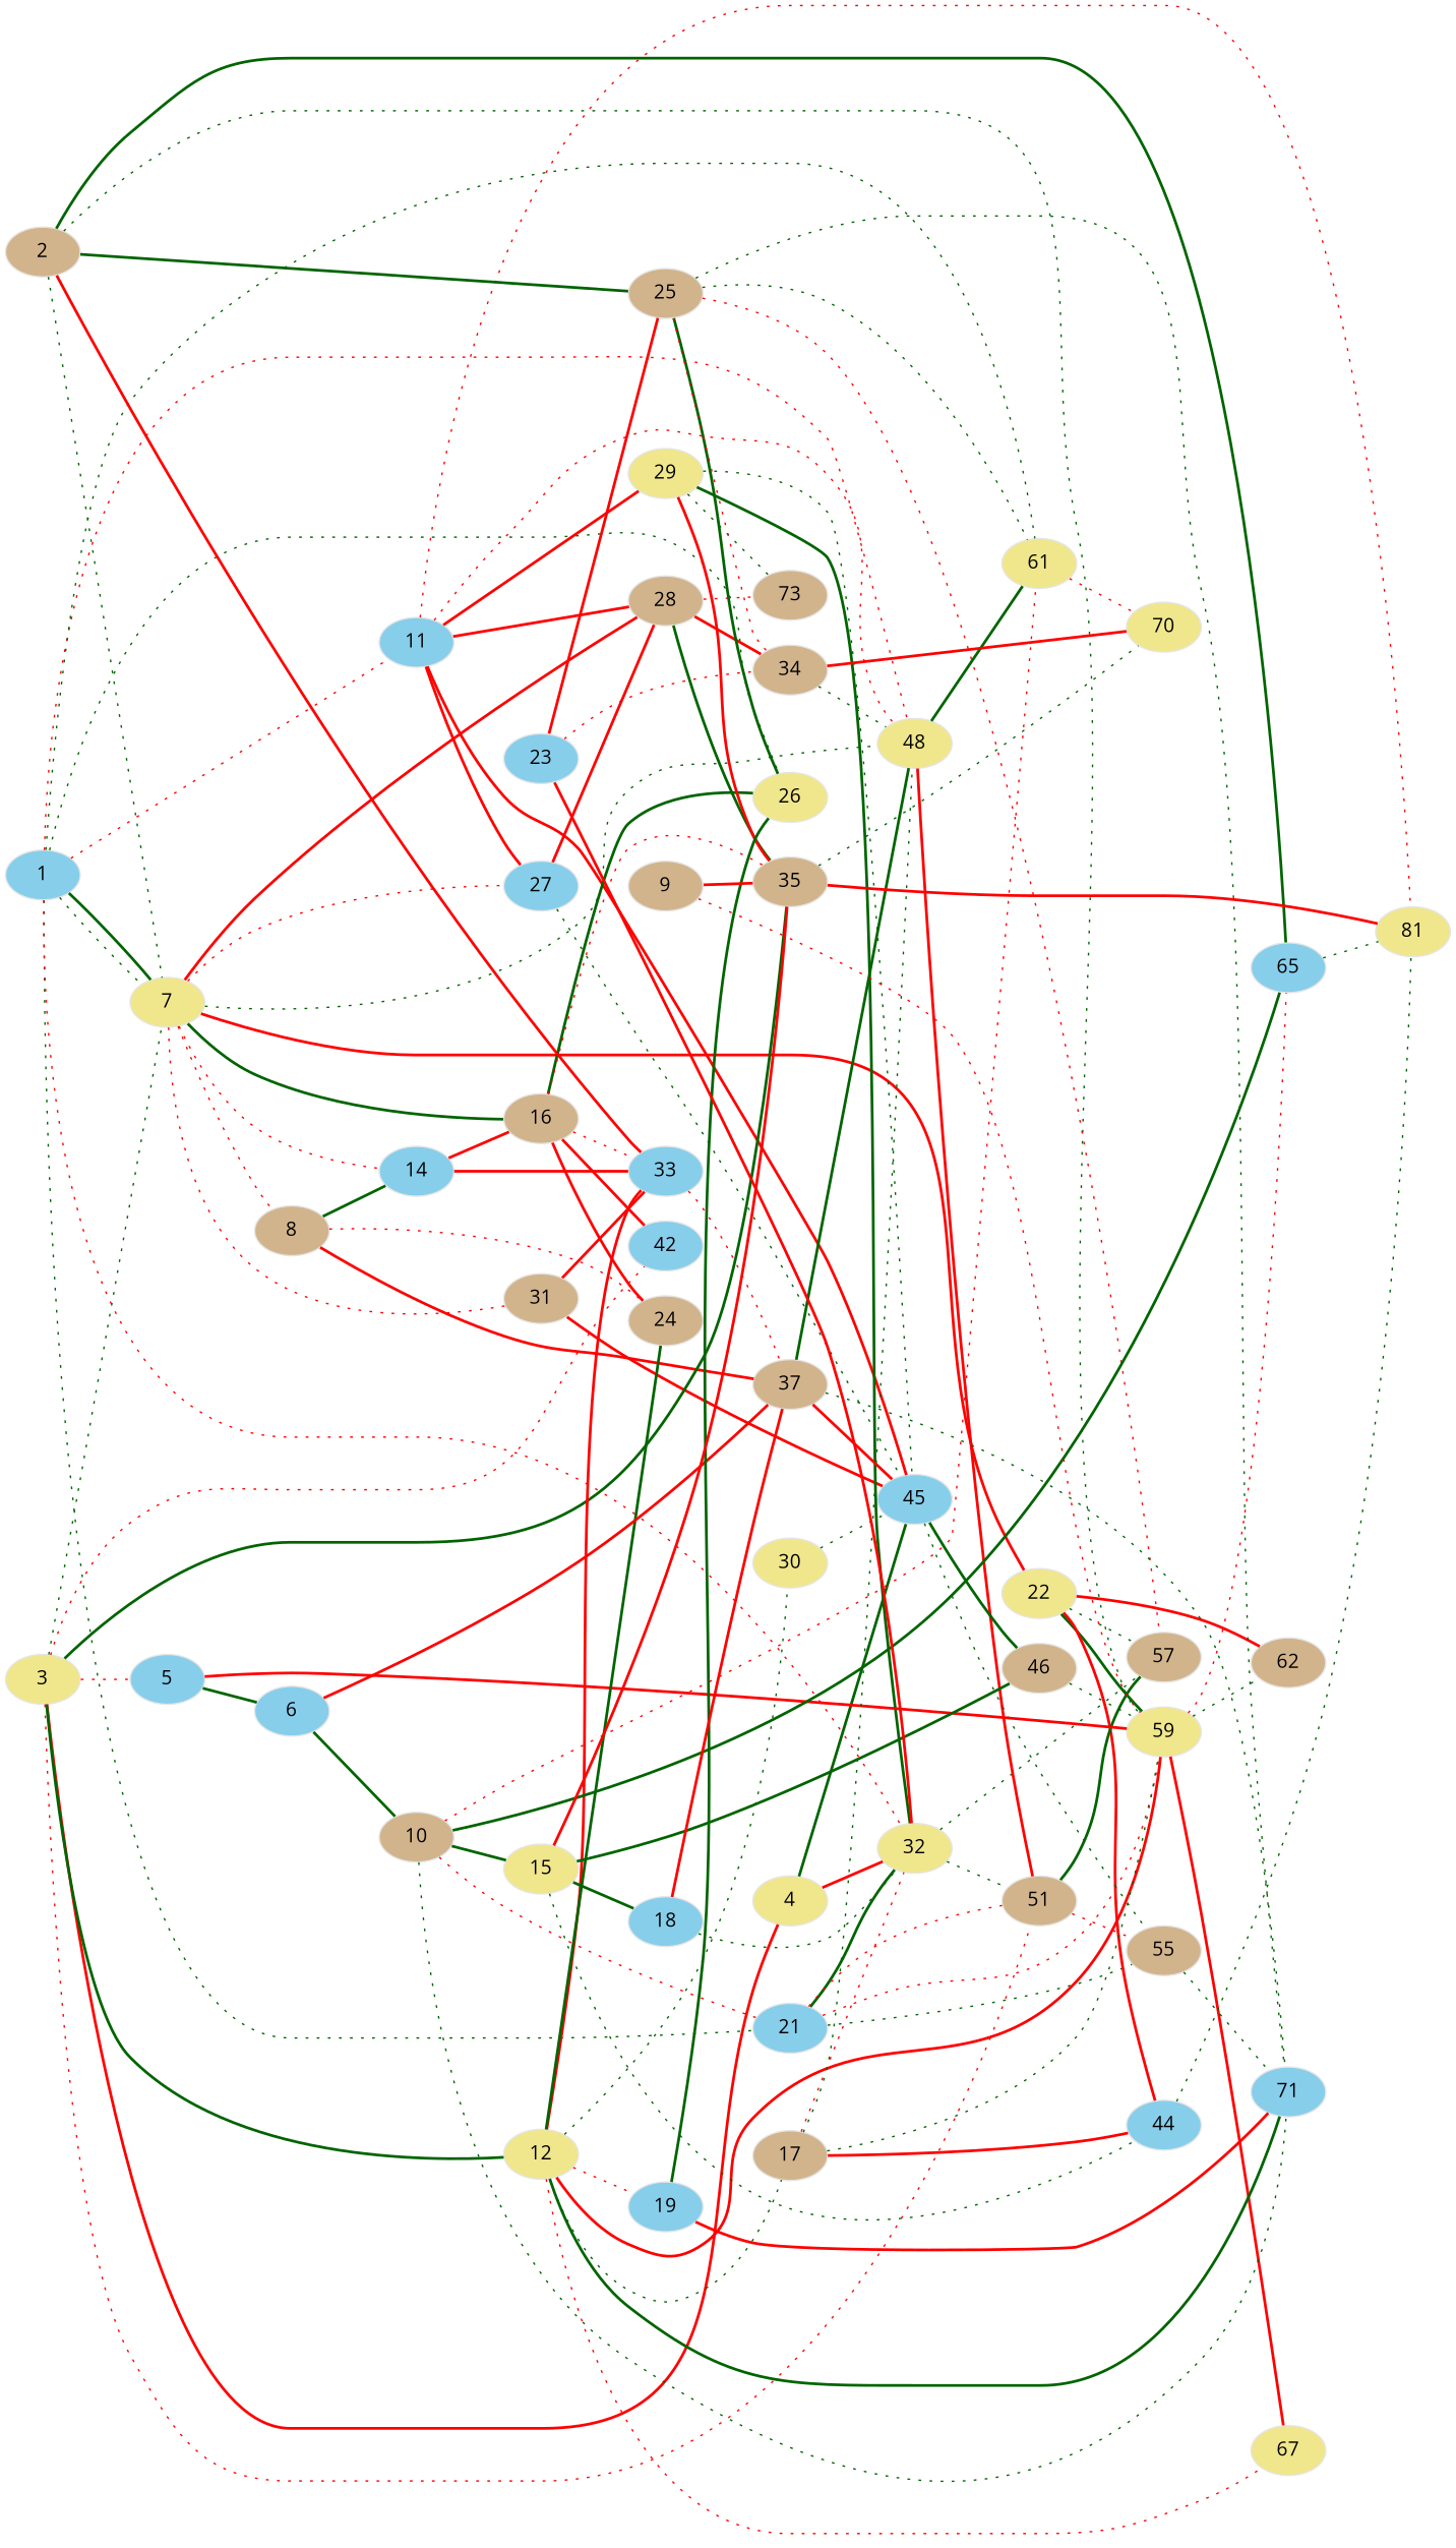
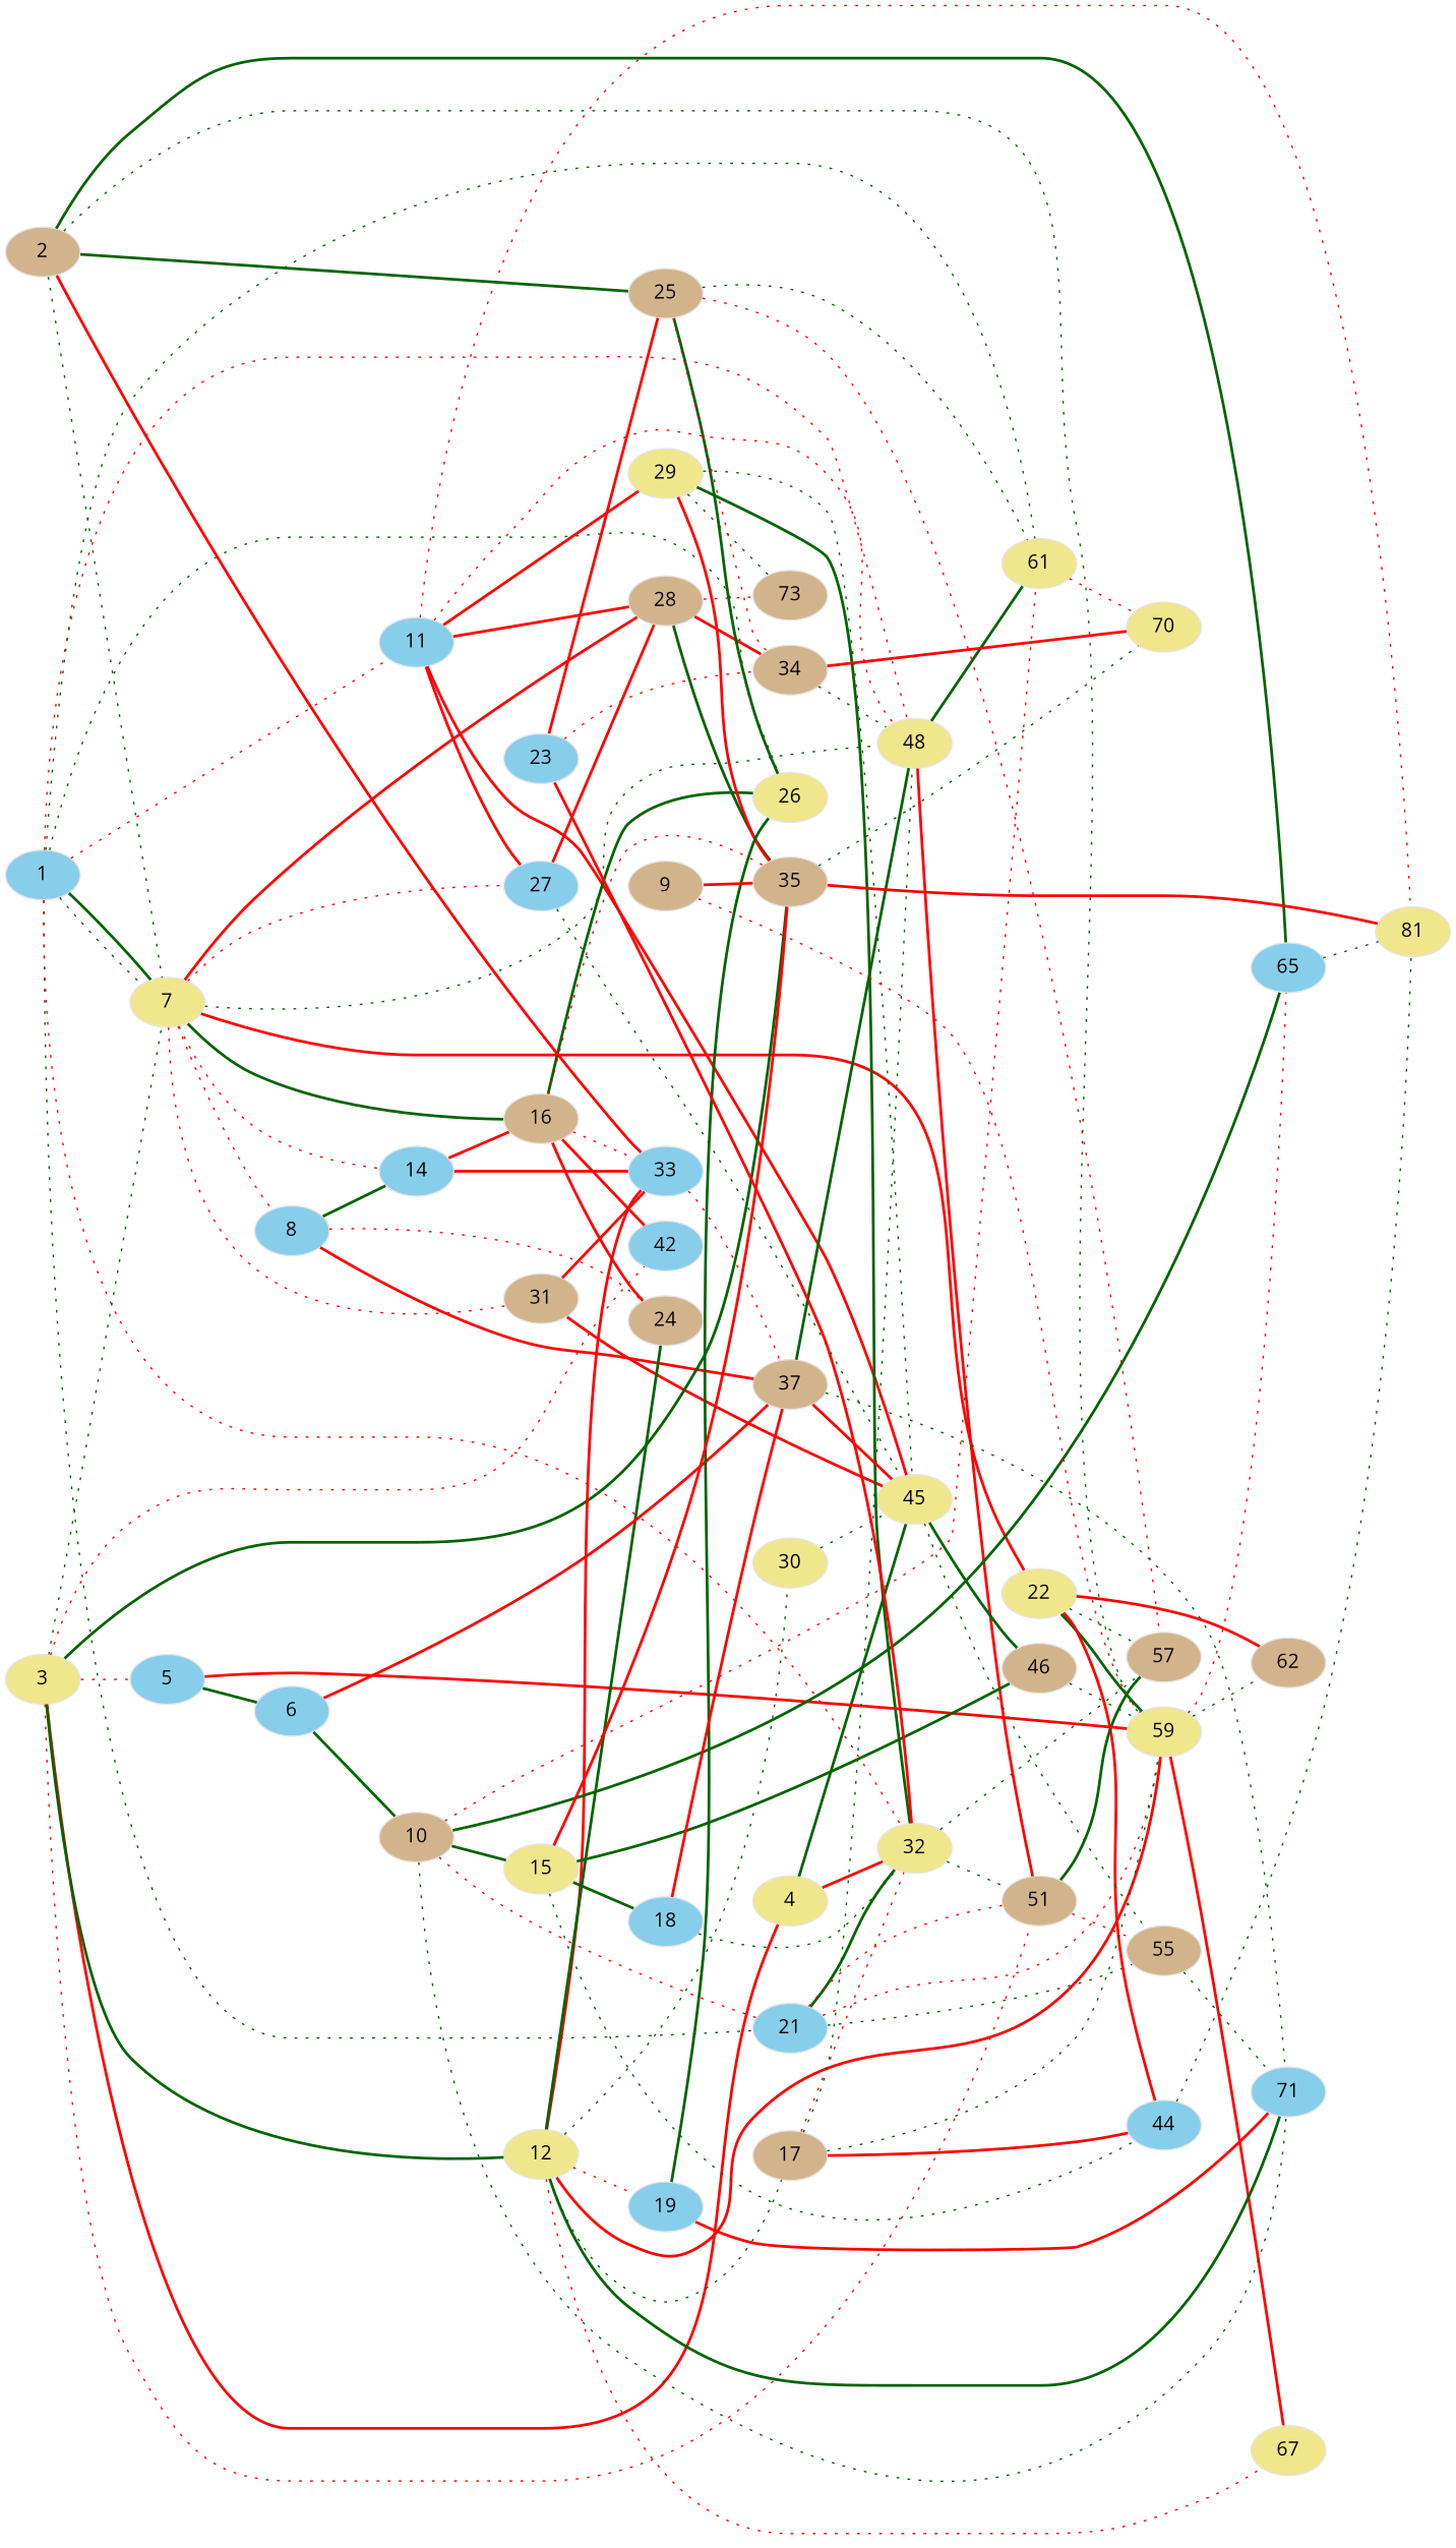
  graph {
    fontname="Open Sans"
    rankdir=LR
    node [color=gray90 fillcolor=tan fontname="Open Sans" style=filled]
    edge [color=red fontname="Open Sans" style=dotted]
    1 [fillcolor=skyblue super="+76"]
    7 [fillcolor=khaki super="+83"]
    11 [fillcolor=skyblue super="+50"]
    21 [fillcolor=skyblue super="+75"]
    26 [fillcolor=khaki]
    32 [fillcolor=khaki super="+77"]
    48 [fillcolor=khaki super="+54"]
    61 [fillcolor=khaki]
-   8 [super="+63"]
+   8 [fillcolor=skyblue super="+63"]
    14 [fillcolor=skyblue]
    16 [super="+20"]
    22 [fillcolor=khaki super="+39"]
    27 [fillcolor=skyblue super="+43"]
    28 [super="+49"]
    31 [super="+66"]
-   45 [fillcolor=skyblue super="+68"]
+   45 [fillcolor=khaki super="+68"]
    29 [fillcolor=khaki super="+40"]
    81 [fillcolor=khaki]
    59 [fillcolor=khaki super="+60"]
    51 [super="+74"]
    55
    57
    70 [fillcolor=khaki]
    2
    25 [super="+58"]
    33 [fillcolor=skyblue super="+64"]
    65 [fillcolor=skyblue super="+79"]
    71 [fillcolor=skyblue super="+78"]
    34 [super="+36"]
    37 [super="+72"]
    67 [fillcolor=khaki]
    62
    3 [fillcolor=khaki super="+38"]
    4 [fillcolor=khaki]
    5 [fillcolor=skyblue]
    12 [fillcolor=khaki super="+69"]
    35 [super="+53"]
    42 [fillcolor=skyblue]
    6 [fillcolor=skyblue super="+13"]
    24
    17 [super="+47"]
    19 [fillcolor=skyblue super="+41"]
    30 [fillcolor=khaki]
    46
    10 [super="+52"]
    15 [fillcolor=khaki super="+80"]
    44 [fillcolor=skyblue super="+82"]
    73
    9
    18 [fillcolor=skyblue super="+56"]
    23 [fillcolor=skyblue]
    1 -- 7 [color=darkgreen]
    1 -- 7 [color=darkgreen style=bold]
    1 -- 11
    1 -- 21 [color=darkgreen]
    1 -- 26 [color=darkgreen]
    1 -- 32
    1 -- 48
    1 -- 61 [color=darkgreen]
    7 -- 48 [color=darkgreen]
    7 -- 8
    7 -- 14
    7 -- 16 [color=darkgreen style=bold]
    7 -- 22 [style=bold]
    7 -- 27
    7 -- 28 [style=bold]
    7 -- 31
    11 -- 48
    11 -- 27 [style=bold]
    11 -- 28 [style=bold]
    11 -- 45 [style=bold]
    11 -- 29 [style=bold]
    11 -- 81
    21 -- 32 [color=darkgreen style=bold]
    21 -- 59
    21 -- 51
    21 -- 55 [color=darkgreen]
    32 -- 51 [color=darkgreen]
    32 -- 57 [color=darkgreen]
    48 -- 61 [color=darkgreen style=bold]
    48 -- 51 [style=bold]
    61 -- 70
    8 -- 14 [color=darkgreen style=bold]
    8 -- 37 [style=bold]
    8 -- 24
    14 -- 16 [style=bold]
    14 -- 33 [style=bold]
    16 -- 26 [color=darkgreen style=bold]
    16 -- 33
    16 -- 35
    16 -- 42 [style=bold]
    16 -- 24 [style=bold]
    22 -- 59 [color=darkgreen style=bold]
    22 -- 57 [color=darkgreen]
    22 -- 62 [style=bold]
    22 -- 44 [style=bold]
    27 -- 28 [style=bold]
    27 -- 45 [color=darkgreen]
    28 -- 34 [style=bold]
    28 -- 35 [color=darkgreen style=bold]
    28 -- 73
    31 -- 45 [style=bold]
    31 -- 33 [style=bold]
    45 -- 55 [color=darkgreen]
    45 -- 46 [color=darkgreen style=bold]
    29 -- 32 [color=darkgreen style=bold]
    29 -- 45 [color=darkgreen]
    29 -- 35 [style=bold]
    29 -- 73 [color=darkgreen]
    59 -- 65
    59 -- 67 [style=bold]
    59 -- 62 [color=darkgreen]
    51 -- 55
    51 -- 57 [color=darkgreen style=bold]
    55 -- 71 [color=darkgreen]
    2 -- 7 [color=darkgreen]
    2 -- 59 [color=darkgreen]
    2 -- 25 [color=darkgreen style=bold]
    2 -- 33 [style=bold]
    2 -- 65 [color=darkgreen style=bold]
    25 -- 26 [color=darkgreen style=bold]
    25 -- 61 [color=darkgreen]
    25 -- 57
-   25 -- 71 [color=darkgreen]
    25 -- 34
    33 -- 37
    65 -- 81 [color=darkgreen]
    34 -- 48 [color=darkgreen]
    34 -- 70 [style=bold]
    37 -- 48 [color=darkgreen style=bold]
    37 -- 45 [style=bold]
    37 -- 71 [color=darkgreen]
    3 -- 7 [color=darkgreen]
    3 -- 51
    3 -- 4 [style=bold]
    3 -- 5
    3 -- 12 [color=darkgreen style=bold]
    3 -- 35 [color=darkgreen style=bold]
    3 -- 42
    4 -- 32 [style=bold]
    4 -- 45 [color=darkgreen style=bold]
    5 -- 59 [style=bold]
    5 -- 6 [color=darkgreen style=bold]
    12 -- 59 [style=bold]
    12 -- 33 [style=bold weight=2]
    12 -- 71 [color=darkgreen style=bold]
    12 -- 67
    12 -- 24 [color=darkgreen style=bold]
    12 -- 17 [color=darkgreen]
    12 -- 19
    12 -- 30 [color=darkgreen]
    35 -- 81 [style=bold]
    35 -- 70 [color=darkgreen]
    6 -- 37 [style=bold]
    6 -- 10 [color=darkgreen style=bold]
    17 -- 32
    17 -- 48 [color=darkgreen]
    17 -- 59 [color=darkgreen]
    17 -- 44 [style=bold]
    19 -- 26 [color=darkgreen style=bold]
    19 -- 71 [style=bold]
    30 -- 45 [color=darkgreen]
    46 -- 59 [color=darkgreen]
    10 -- 21
    10 -- 61
    10 -- 65 [color=darkgreen style=bold]
    10 -- 71 [color=darkgreen]
    10 -- 15 [color=darkgreen style=bold]
    15 -- 35 [style=bold]
    15 -- 46 [color=darkgreen style=bold]
    15 -- 44 [color=darkgreen]
    15 -- 18 [color=darkgreen style=bold]
    44 -- 81 [color=darkgreen]
    9 -- 59
    9 -- 35 [style=bold]
    18 -- 32 [color=darkgreen]
    18 -- 37 [style=bold]
    23 -- 32 [style=bold]
    23 -- 25 [style=bold]
    23 -- 34 [weight=2]
  }
